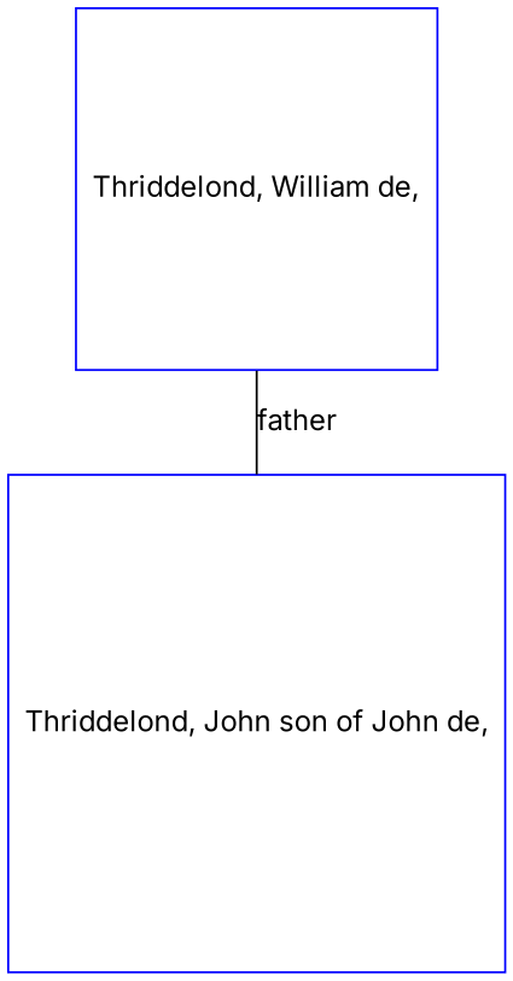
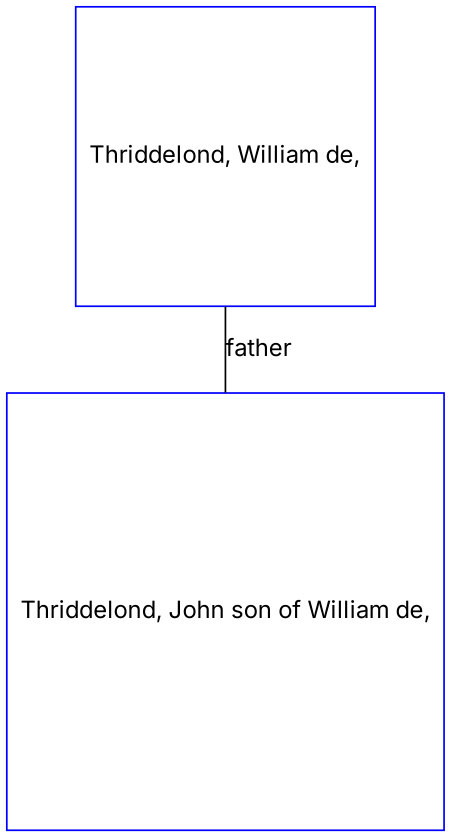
  digraph {
    fontname=Inter
    node [color=blue regular=1 shape=box fontname=Inter]
-   n1 [label="Thriddelond, John son of John de,"]
+   n1 [label="Thriddelond, John son of William de,"]
    n2 [label="Thriddelond, William de,"]
    n2 -> n1 [arrowsize=0.0 dir=none label=father fontname=Inter]
  }
